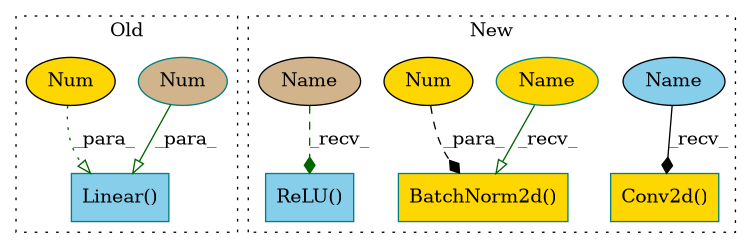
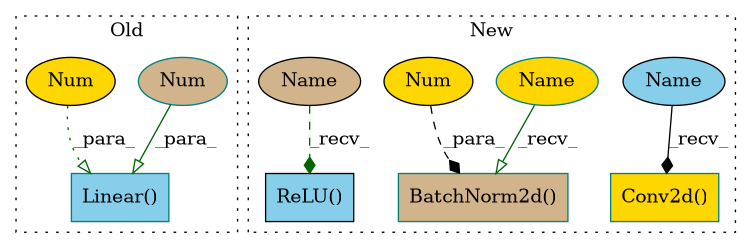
  digraph {
    node [a=75 color=teal fillcolor=gold l=2 s=4443 shape=ellipse style=filled]
    edge [arrowhead=onormal color=darkgreen style=solid]
    n1 [fillcolor=skyblue l="10,1" label="Linear()" s="4379,4397" shape=box]
    n2 [a=76 fillcolor=tan l=3 label=Num s=4389]
    n3 [a=76 color=black l=3 label=Num s=4394]
-   n4 [l="15,1" label="BatchNorm2d()" s="4553,4570" shape=box]
+   n4 [fillcolor=tan l="15,1" label="BatchNorm2d()" s="4553,4570" shape=box]
    n5 [l=79 label="Conv2d()" shape=box]
    n6 [a=76 color=black label=Num s=4568]
-   n7 [fillcolor=skyblue l=21 label="ReLU()" s=5305 shape=box]
+   n7 [color=black fillcolor=skyblue l=21 label="ReLU()" s=5305 shape=box]
    n8 [a=87 color=black fillcolor=skyblue label=Name]
    n9 [a=87 color=black fillcolor=tan label=Name s=5305]
    n10 [a=87 label=Name s=4553]
    subgraph cluster_1 {
      label=Old
      style=dotted
      n1
      n2
      n3
    }
    subgraph cluster_2 {
      label=New
      style=dotted
      n4
      n5
      n6
      n7
      n8
      n9
      n10
    }
    n2 -> n1 [label=_para_]
    n3 -> n1 [label=_para_ style=dotted]
    n6 -> n4 [arrowhead=diamond color=black label=_para_ style=dashed]
    n8 -> n5 [arrowhead=diamond color=black label=_recv_]
    n9 -> n7 [arrowhead=diamond label=_recv_ style=dashed]
    n10 -> n4 [label=_recv_]
  }
